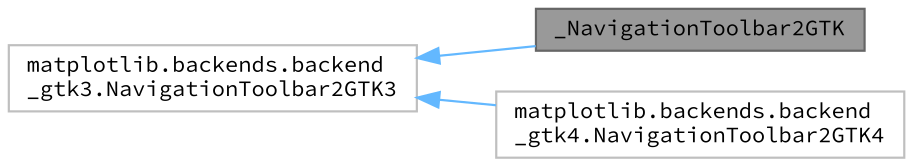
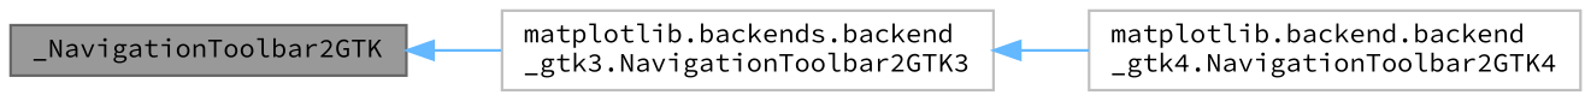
  digraph {
    fontname="Source Code Pro"
    rankdir=LR
    node [color=grey75 fillcolor=white fontname="Source Code Pro" fontsize=10 shape=box style=filled]
    edge [color=steelblue1 dir=back fontname="Source Code Pro" fontsize=10 labelfontname=Helvetica labelfontsize=10 style=solid]
    n1 [color=gray40 fillcolor=grey60 fontcolor=black height=0.2 label=_NavigationToolbar2GTK width=0.4]
    n2 [height=0.2 label="matplotlib.backends.backend\l_gtk3.NavigationToolbar2GTK3" width=0.4]
-   n3 [height=0.2 label="matplotlib.backends.backend\l_gtk4.NavigationToolbar2GTK4" width=0.4]
-   n2 -> n1
+   n3 [height=0.2 label="matplotlib.backend.backend\l_gtk4.NavigationToolbar2GTK4" width=0.4]
+   n1 -> n2
    n2 -> n3
  }
